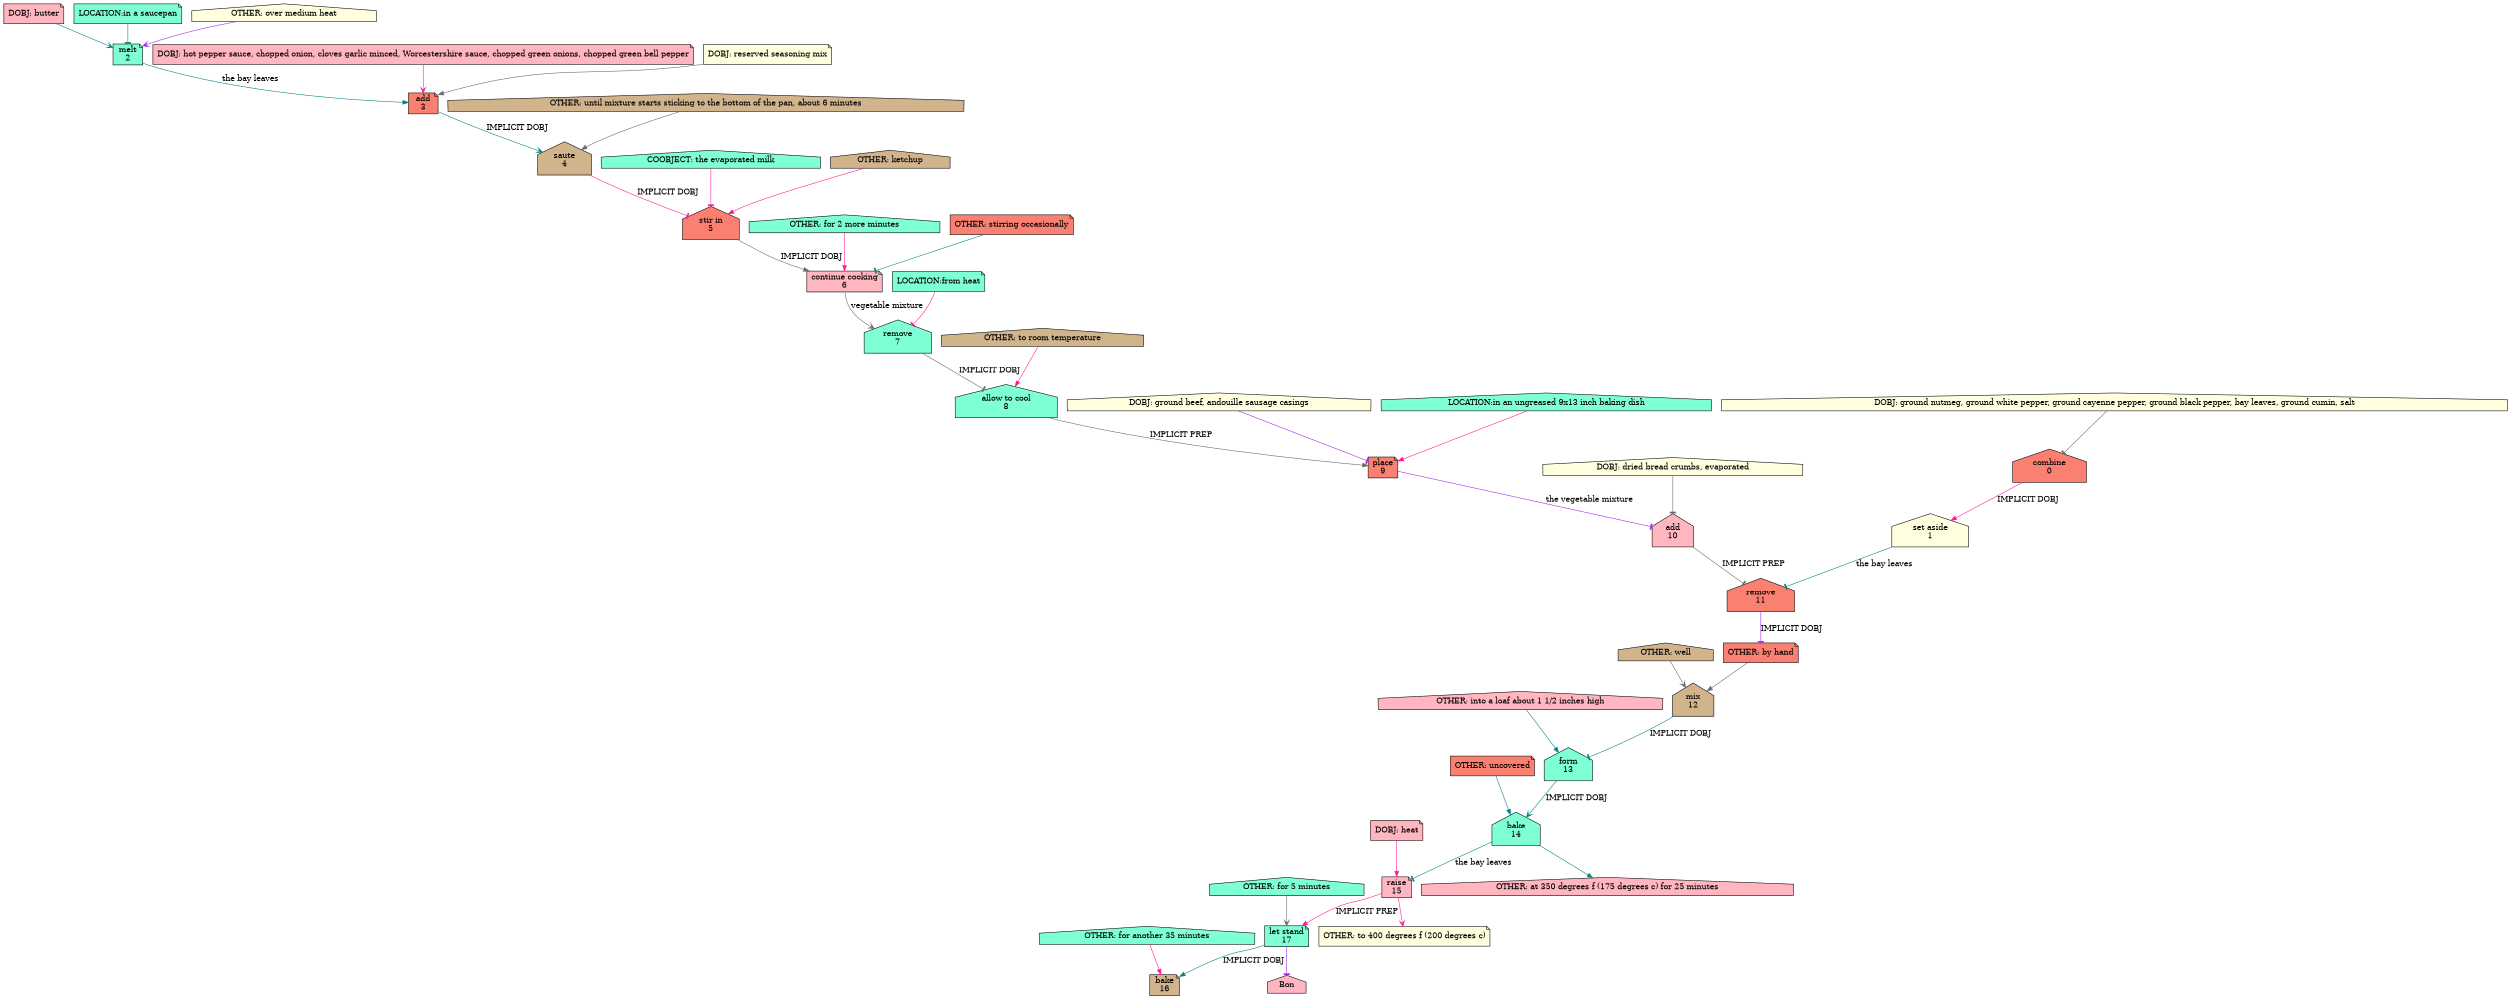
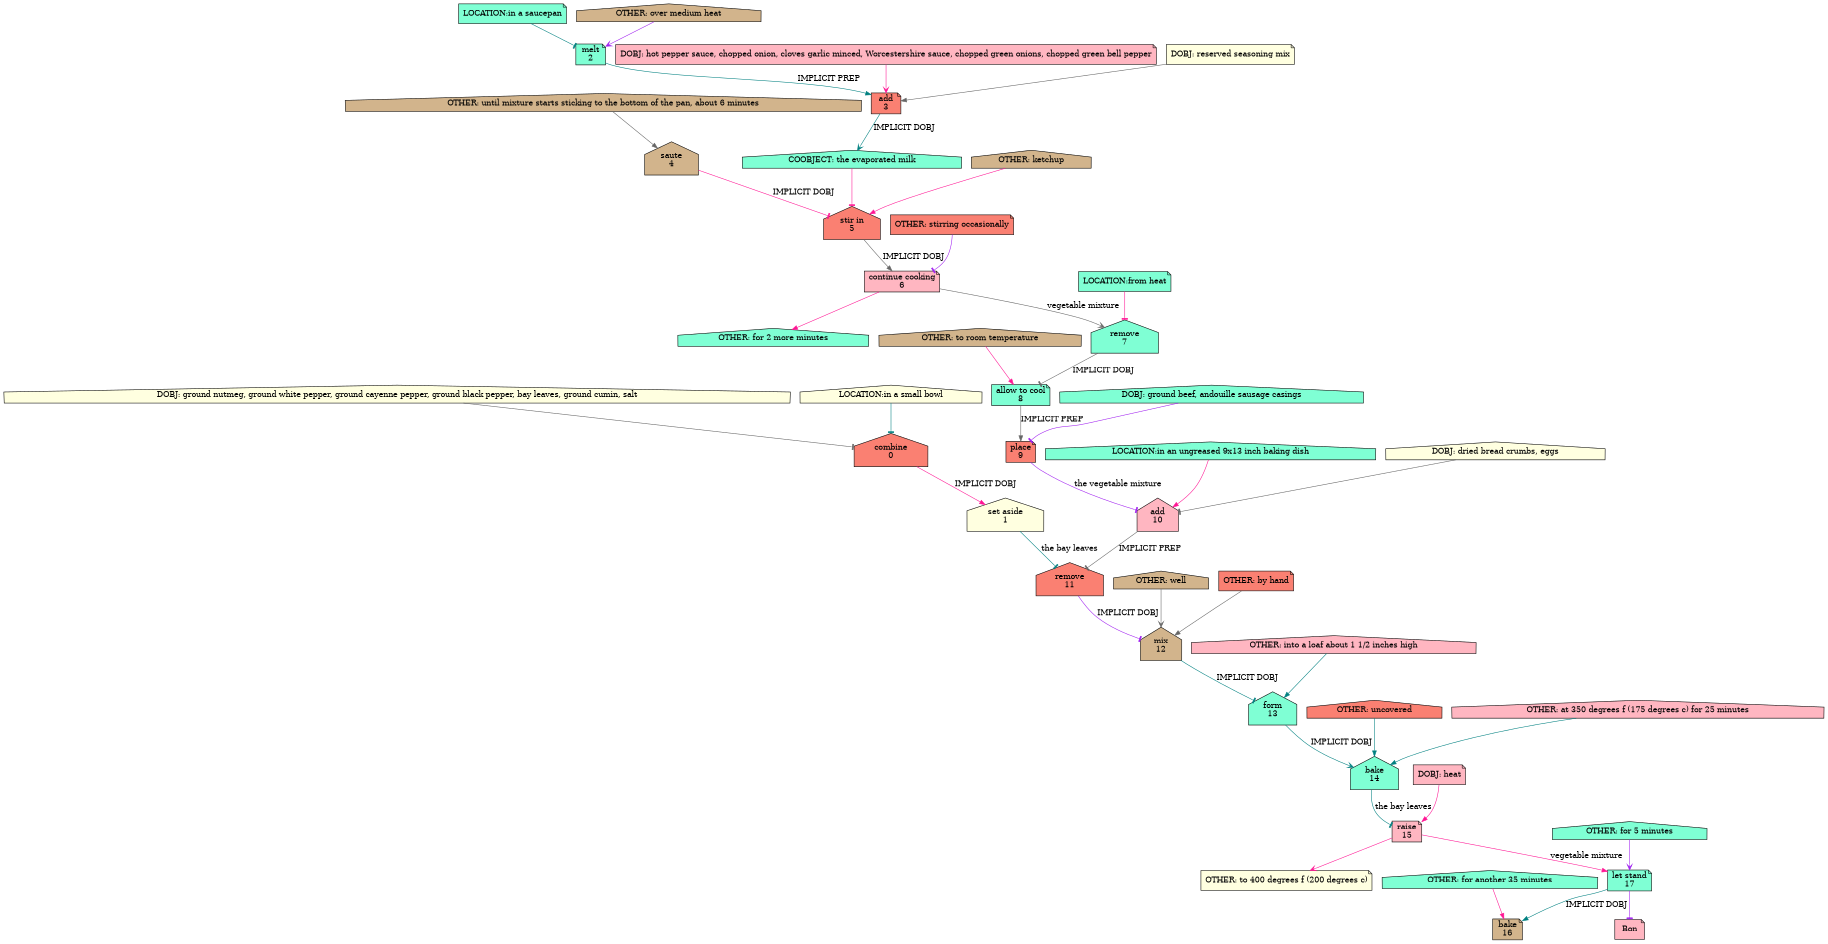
  digraph {
    node [fillcolor=aquamarine shape=house style=filled]
    edge [arrowhead=normal color=deeppink]
    n1 [fillcolor=salmon label="combine\n0"]
    n2 [fillcolor=lightyellow label="set aside\n1"]
    n3 [fillcolor=salmon label="remove\n11"]
    n4 [fillcolor=tan label="mix\n12"]
    n5 [label="melt\n2" shape=note]
    n6 [fillcolor=salmon label="add\n3" shape=note]
    n7 [fillcolor=tan label="saute\n4"]
    n8 [fillcolor=salmon label="stir in\n5"]
    n9 [fillcolor=lightpink label="continue cooking\n6" shape=note]
    n10 [label="remove\n7"]
-   n11 [label="allow to cool\n8"]
+   n11 [label="allow to cool\n8" shape=note]
    n12 [fillcolor=salmon label="place\n9" shape=note]
    n13 [fillcolor=lightpink label="add\n10"]
    n14 [label="form\n13"]
    n15 [label="bake\n14"]
    n16 [fillcolor=lightpink label="raise\n15" shape=note]
    n17 [label="let stand\n17" shape=note]
    n18 [fillcolor=lightyellow label="OTHER: to 400 degrees f (200 degrees c)" shape=note]
    n19 [fillcolor=tan label="bake\n16" shape=note]
-   n20 [fillcolor=lightpink label=Bon]
+   n20 [fillcolor=lightpink label=Bon shape=note]
    n21 [label="OTHER: for another 35 minutes"]
-   n22 [fillcolor=lightpink label="DOBJ: butter" shape=note]
    n23 [label="LOCATION:in a saucepan" shape=note]
-   n24 [fillcolor=lightyellow label="OTHER: over medium heat"]
+   n24 [fillcolor=tan label="OTHER: over medium heat"]
    n25 [fillcolor=lightyellow label="DOBJ: ground nutmeg, ground white pepper, ground cayenne pepper, ground black pepper, bay leaves, ground cumin, salt"]
+   n26 [fillcolor=lightyellow label="LOCATION:in a small bowl"]
    n27 [fillcolor=lightpink label="DOBJ: hot pepper sauce, chopped onion, cloves garlic minced, Worcestershire sauce, chopped green onions, chopped green bell pepper" shape=note]
    n28 [fillcolor=lightyellow label="DOBJ: reserved seasoning mix" shape=note]
    n29 [fillcolor=tan label="OTHER: until mixture starts sticking to the bottom of the pan, about 6 minutes"]
    n30 [label="COOBJECT: the evaporated milk"]
    n31 [fillcolor=tan label="OTHER: ketchup"]
    n32 [label="OTHER: for 2 more minutes"]
    n33 [fillcolor=salmon label="OTHER: stirring occasionally" shape=note]
    n34 [label="LOCATION:from heat" shape=note]
    n35 [fillcolor=tan label="OTHER: to room temperature"]
-   n36 [fillcolor=lightyellow label="DOBJ: ground beef, andouille sausage casings"]
+   n36 [label="DOBJ: ground beef, andouille sausage casings"]
    n37 [label="LOCATION:in an ungreased 9x13 inch baking dish"]
-   n38 [fillcolor=lightyellow label="DOBJ: dried bread crumbs, evaporated"]
+   n38 [fillcolor=lightyellow label="DOBJ: dried bread crumbs, eggs"]
    n39 [fillcolor=tan label="OTHER: well"]
    n40 [fillcolor=salmon label="OTHER: by hand" shape=note]
    n41 [fillcolor=lightpink label="OTHER: into a loaf about 1 1/2 inches high"]
-   n42 [fillcolor=salmon label="OTHER: uncovered" shape=note]
+   n42 [fillcolor=salmon label="OTHER: uncovered"]
    n43 [fillcolor=lightpink label="OTHER: at 350 degrees f (175 degrees c) for 25 minutes"]
    n44 [fillcolor=lightpink label="DOBJ: heat" shape=note]
    n45 [label="OTHER: for 5 minutes"]
    n1 -> n2 [label="IMPLICIT DOBJ"]
    n2 -> n3 [arrowhead=tee color=teal label="the bay leaves"]
-   n3 -> n40 [arrowhead=tee color=purple label="IMPLICIT DOBJ"]
+   n3 -> n4 [arrowhead=tee color=purple label="IMPLICIT DOBJ"]
    n4 -> n14 [arrowhead=tee color=teal label="IMPLICIT DOBJ"]
-   n5 -> n6 [color=teal label="the bay leaves"]
-   n6 -> n7 [arrowhead=vee color=teal label="IMPLICIT DOBJ"]
+   n5 -> n6 [color=teal label="IMPLICIT PREP"]
+   n6 -> n30 [arrowhead=vee color=teal label="IMPLICIT DOBJ"]
    n7 -> n8 [arrowhead=tee label="IMPLICIT DOBJ"]
    n8 -> n9 [color=gray40 label="IMPLICIT DOBJ"]
    n9 -> n10 [arrowhead=vee color=gray40 label="vegetable mixture"]
    n10 -> n11 [arrowhead=tee color=gray40 label="IMPLICIT DOBJ"]
    n11 -> n12 [color=gray40 label="IMPLICIT PREP"]
    n12 -> n13 [arrowhead=tee color=purple label="the vegetable mixture"]
    n13 -> n3 [arrowhead=tee color=gray40 label="IMPLICIT PREP"]
    n14 -> n15 [arrowhead=vee color=teal label="IMPLICIT DOBJ"]
    n15 -> n16 [arrowhead=tee color=teal label="the bay leaves"]
-   n16 -> n17 [label="IMPLICIT PREP"]
+   n16 -> n17 [label="vegetable mixture"]
    n16 -> n18 [arrowhead=vee]
    n17 -> n19 [color=teal label="IMPLICIT DOBJ"]
    n17 -> n20 [arrowhead=tee color=purple]
    n21 -> n19
-   n22 -> n5 [arrowhead=vee color=teal]
    n23 -> n5 [arrowhead=tee color=teal]
    n24 -> n5 [arrowhead=vee color=purple]
    n25 -> n1 [arrowhead=tee color=gray40]
+   n26 -> n1 [arrowhead=tee color=teal]
    n27 -> n6 [arrowhead=vee]
    n28 -> n6 [color=gray40]
    n29 -> n7 [color=gray40]
    n30 -> n8 [arrowhead=tee]
    n31 -> n8
-   n32 -> n9
-   n33 -> n9 [arrowhead=tee color=teal]
+   n9 -> n32
+   n33 -> n9 [arrowhead=tee color=purple]
    n34 -> n10 [arrowhead=tee]
    n35 -> n11
    n36 -> n12 [arrowhead=tee color=purple]
-   n37 -> n12
+   n37 -> n13
    n38 -> n13 [arrowhead=tee color=gray40]
    n39 -> n4 [arrowhead=vee color=gray40]
    n40 -> n4 [color=gray40]
    n41 -> n14 [color=teal]
    n42 -> n15 [color=teal]
-   n15 -> n43 [color=teal]
+   n43 -> n15 [color=teal]
    n44 -> n16
-   n45 -> n17 [arrowhead=vee color=gray40]
+   n45 -> n17 [arrowhead=vee color=purple]
  }
